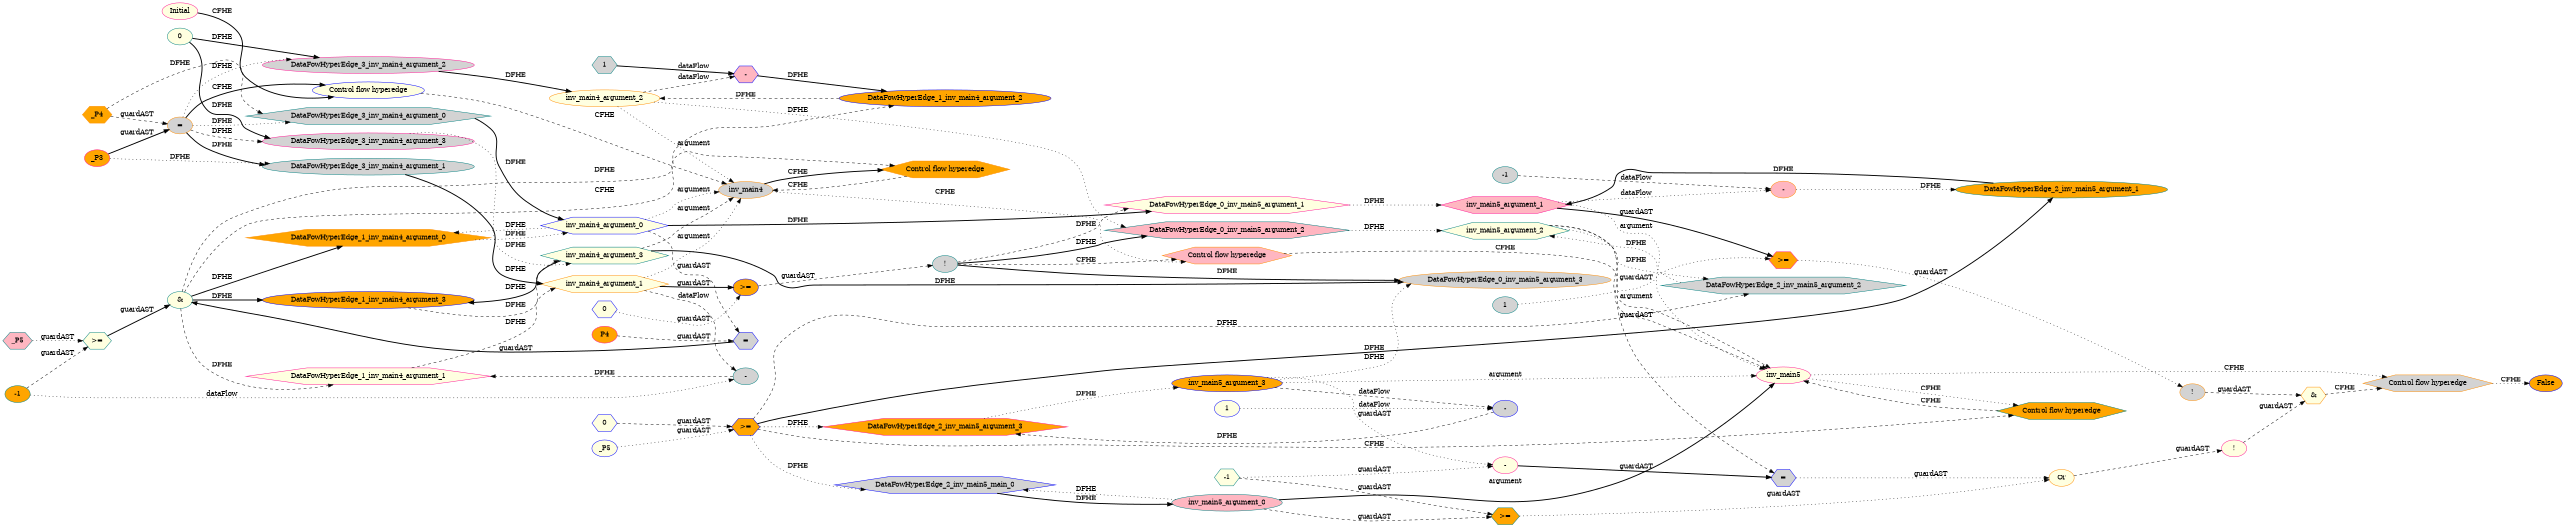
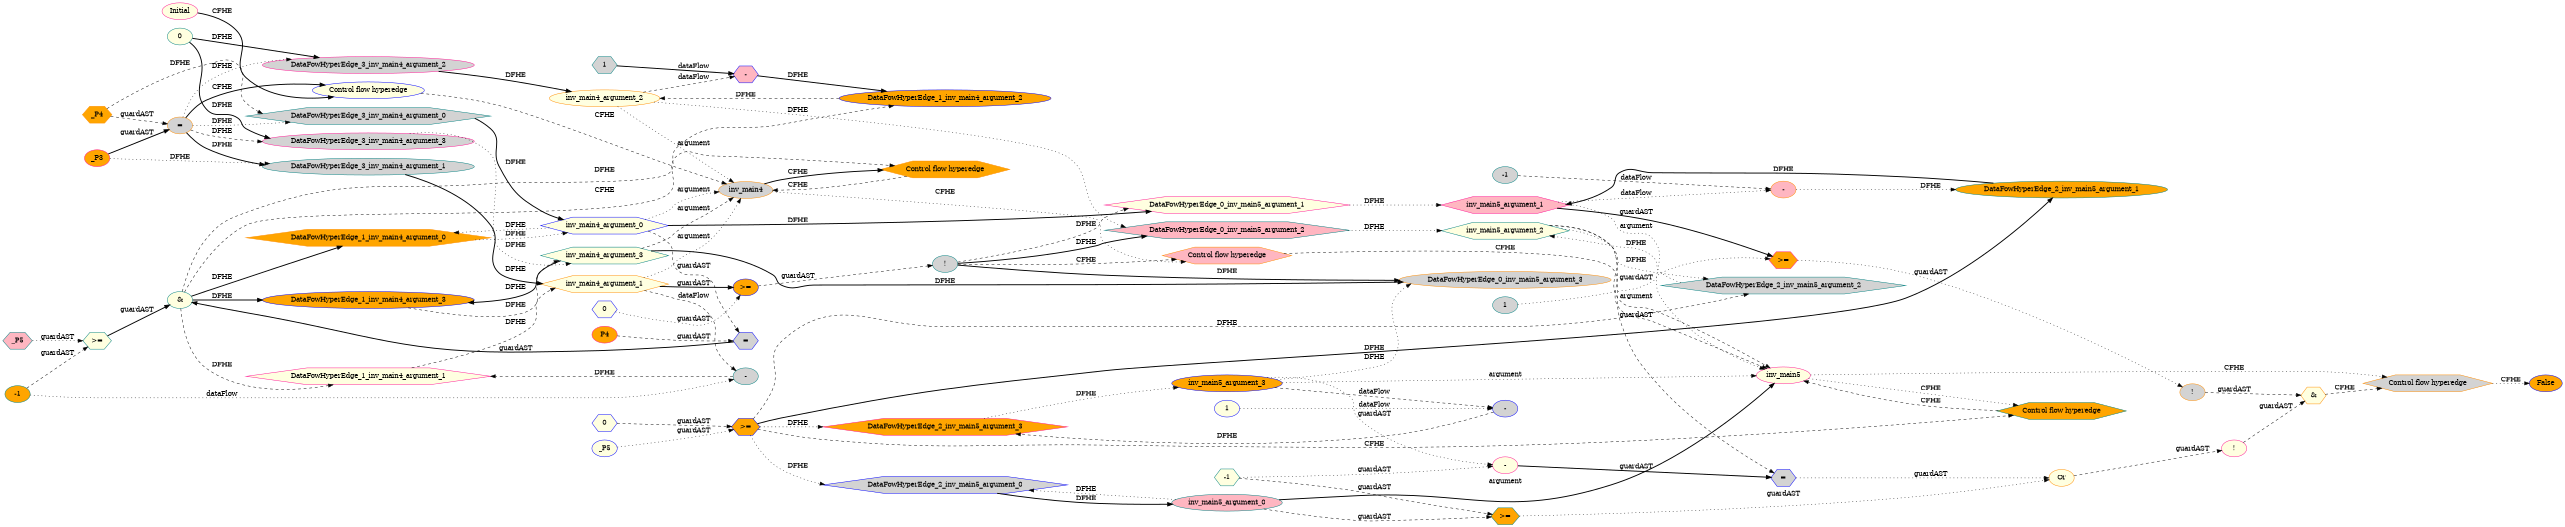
  digraph {
    rankdir=LR
    node [color=teal fillcolor=lightyellow shape=ellipse style=filled]
    edge [style=dotted]
    n1 [GNNNodeID=8 fillcolor=lightgrey label="!" nodeName=xxxinv_main5___inv_main4_0xxxguard_0_node_0]
    n2 [color=darkorange fillcolor=lightpink hyperEdgeNodeID=0 label="Control flow hyperedge" nodeName=ControlFowHyperEdge_0 shape=hexagon]
    n3 [fillcolor=lightpink label=DataFowHyperEdge_0_inv_main5_argument_2 nodeName=DataFowHyperEdge_0_inv_main5_argument_2 shape=hexagon]
    n4 [color=darkorange fillcolor=lightgrey label=DataFowHyperEdge_0_inv_main5_argument_3 nodeName=DataFowHyperEdge_0_inv_main5_argument_3]
    n5 [color=deeppink label=DataFowHyperEdge_0_inv_main5_argument_1 nodeName=DataFowHyperEdge_0_inv_main5_argument_1 shape=hexagon]
    n6 [GNNNodeID=40 color=deeppink label=inv_main5 nodeName=inv_main5]
    n7 [GNNNodeID=43 label=inv_main5_argument_2 nodeName=argument2 shape=hexagon]
    n8 [GNNNodeID=43 color=deeppink fillcolor=lightpink label=inv_main5_argument_1 nodeName=argument1 shape=hexagon]
    n9 [GNNNodeID=9 color=blue fillcolor=orange label=">=" nodeName=xxxinv_main5___inv_main4_0xxxguard_0_node_1]
    n10 [GNNNodeID=10 color=blue label=0 nodeName=xxxinv_main5___inv_main4_0xxxguard_0_node_3 shape=hexagon]
    n11 [GNNNodeID=43 color=darkorange label=inv_main4_argument_1 nodeName=argument1 shape=hexagon]
    n12 [GNNNodeID=11 fillcolor=lightgrey label="-" nodeName=xxxinv_main4___inv_main4_1xxxdataFlow_0_node_0]
    n13 [GNNNodeID=39 color=darkorange fillcolor=lightgrey label=inv_main4 nodeName=inv_main4]
    n14 [color=deeppink label=DataFowHyperEdge_1_inv_main4_argument_1 nodeName=DataFowHyperEdge_1_inv_main4_argument_1 shape=hexagon]
    n15 [color=darkorange fillcolor=orange hyperEdgeNodeID=1 label="Control flow hyperedge" nodeName=ControlFowHyperEdge_1 shape=hexagon]
    n16 [GNNNodeID=12 fillcolor=orange label=-1 nodeName=xxxinv_main4___inv_main4_1xxxdataFlow_0_node_2]
    n17 [GNNNodeID=15 label=">=" nodeName=xxxinv_main4___inv_main4_1xxxguard_0_node_0 shape=hexagon]
    n18 [andName=xxxinv_main4___inv_main4_1xxx_and label="&"]
    n19 [GNNNodeID=13 color=blue fillcolor=lightpink label="-" nodeName=xxxinv_main4___inv_main4_1xxxdataFlow1_node_0 shape=hexagon]
    n20 [color=blue fillcolor=orange label=DataFowHyperEdge_1_inv_main4_argument_2 nodeName=DataFowHyperEdge_1_inv_main4_argument_2]
    n21 [GNNNodeID=43 color=darkorange label=inv_main4_argument_2 nodeName=argument2]
    n22 [GNNNodeID=14 fillcolor=lightgrey label=1 nodeName=xxxinv_main4___inv_main4_1xxxdataFlow1_node_2 shape=hexagon]
    n23 [color=darkorange fillcolor=orange label=DataFowHyperEdge_1_inv_main4_argument_0 nodeName=DataFowHyperEdge_1_inv_main4_argument_0 shape=hexagon]
    n24 [color=blue fillcolor=orange label=DataFowHyperEdge_1_inv_main4_argument_3 nodeName=DataFowHyperEdge_1_inv_main4_argument_3]
    n25 [GNNNodeID=16 fillcolor=lightpink label=_P5 nodeName=xxxinv_main4___inv_main4_1xxxguard_0_node_1 shape=hexagon]
    n26 [GNNNodeID=17 color=blue fillcolor=lightgrey label="=" nodeName=xxxinv_main4___inv_main4_1xxxguard1_node_0 shape=hexagon]
    n27 [GNNNodeID=18 color=deeppink fillcolor=orange label=P4 nodeName=xxxinv_main4___inv_main4_1xxxguard1_node_1]
    n28 [GNNNodeID=43 color=blue label=inv_main4_argument_0 nodeName=argument0 shape=hexagon]
    n29 [GNNNodeID=19 color=darkorange fillcolor=lightpink label="-" nodeName=xxxinv_main5___inv_main5_2xxxdataFlow_0_node_0]
    n30 [fillcolor=orange label=DataFowHyperEdge_2_inv_main5_argument_1 nodeName=DataFowHyperEdge_2_inv_main5_argument_1]
    n31 [GNNNodeID=20 fillcolor=lightgrey label=-1 nodeName=xxxinv_main5___inv_main5_2xxxdataFlow_0_node_2]
    n32 [GNNNodeID=37 color=deeppink fillcolor=orange label=">=" nodeName=xxxFALSE___inv_main5_4xxxguard1_node_1 shape=hexagon]
    n33 [GNNNodeID=36 color=darkorange fillcolor=lightgrey label="!" nodeName=xxxFALSE___inv_main5_4xxxguard1_node_0]
    n34 [fillcolor=orange hyperEdgeNodeID=2 label="Control flow hyperedge" nodeName=ControlFowHyperEdge_2 shape=hexagon]
    n35 [color=darkorange fillcolor=lightgrey hyperEdgeNodeID=4 label="Control flow hyperedge" nodeName=ControlFowHyperEdge_4 shape=hexagon]
    n36 [GNNNodeID=21 color=blue fillcolor=lightgrey label="-" nodeName=xxxinv_main5___inv_main5_2xxxdataFlow1_node_0]
    n37 [color=deeppink fillcolor=orange label=DataFowHyperEdge_2_inv_main5_argument_3 nodeName=DataFowHyperEdge_2_inv_main5_argument_3 shape=hexagon]
    n38 [GNNNodeID=43 color=blue fillcolor=orange label=inv_main5_argument_3 nodeName=argument3]
    n39 [GNNNodeID=22 color=blue label=1 nodeName=xxxinv_main5___inv_main5_2xxxdataFlow1_node_2]
    n40 [GNNNodeID=33 color=deeppink label="-" nodeName=xxxFALSE___inv_main5_4xxxguard_0_node_4]
    n41 [GNNNodeID=32 color=blue fillcolor=lightgrey label="=" nodeName=xxxFALSE___inv_main5_4xxxguard_0_node_2 shape=hexagon]
    n42 [GNNNodeID=23 color=blue fillcolor=orange label=">=" nodeName=xxxinv_main5___inv_main5_2xxxguard_0_node_0 shape=hexagon]
-   n43 [color=blue fillcolor=lightgrey label=DataFowHyperEdge_2_inv_main5_main_0 nodeName=DataFowHyperEdge_2_inv_main5_argument_0 shape=hexagon]
+   n43 [color=blue fillcolor=lightgrey label=DataFowHyperEdge_2_inv_main5_argument_0 nodeName=DataFowHyperEdge_2_inv_main5_argument_0 shape=hexagon]
    n44 [fillcolor=lightgrey label=DataFowHyperEdge_2_inv_main5_argument_2 nodeName=DataFowHyperEdge_2_inv_main5_argument_2 shape=hexagon]
    n45 [GNNNodeID=43 fillcolor=lightpink label=inv_main5_argument_0 nodeName=argument0]
    n46 [GNNNodeID=24 color=blue label=_P5 nodeName=xxxinv_main5___inv_main5_2xxxguard_0_node_1]
    n47 [GNNNodeID=25 color=blue label=0 nodeName=xxxinv_main5___inv_main5_2xxxguard_0_node_2 shape=hexagon]
    n48 [GNNNodeID=26 color=darkorange fillcolor=orange label=_P4 nodeName=xxxinv_main4___Initial_3xxxdataFlow_0_node_0 shape=hexagon]
    n49 [GNNNodeID=29 color=darkorange fillcolor=lightgrey label="=" nodeName=xxxinv_main4___Initial_3xxxguard_0_node_0]
    n50 [fillcolor=lightgrey label=DataFowHyperEdge_3_inv_main4_argument_0 nodeName=DataFowHyperEdge_3_inv_main4_argument_0 shape=hexagon]
    n51 [fillcolor=lightgrey label=DataFowHyperEdge_3_inv_main4_argument_1 nodeName=DataFowHyperEdge_3_inv_main4_argument_1]
    n52 [color=deeppink fillcolor=lightgrey label=DataFowHyperEdge_3_inv_main4_argument_2 nodeName=DataFowHyperEdge_3_inv_main4_argument_2]
    n53 [color=deeppink fillcolor=lightgrey label=DataFowHyperEdge_3_inv_main4_argument_3 nodeName=DataFowHyperEdge_3_inv_main4_argument_3]
    n54 [color=blue hyperEdgeNodeID=3 label="Control flow hyperedge" nodeName=ControlFowHyperEdge_3]
    n55 [GNNNodeID=27 color=deeppink fillcolor=orange label=_P3 nodeName=xxxinv_main4___Initial_3xxxdataFlow1_node_0]
    n56 [GNNNodeID=28 label=0 nodeName=xxxinv_main4___Initial_3xxxdataFlow2_node_0]
    n57 [GNNNodeID=43 label=inv_main4_argument_3 nodeName=argument3 shape=hexagon]
    n58 [GNNNodeID=30 color=deeppink label="!" nodeName=xxxFALSE___inv_main5_4xxxguard_0_node_0]
    n59 [andName=xxxFALSE___inv_main5_4xxx_and color=darkorange label="&" shape=hexagon]
    n60 [GNNNodeID=31 color=darkorange label=Or nodeName=xxxFALSE___inv_main5_4xxxguard_0_node_1]
    n61 [GNNNodeID=34 label=-1 nodeName=xxxFALSE___inv_main5_4xxxguard_0_node_6 shape=hexagon]
    n62 [GNNNodeID=35 fillcolor=orange label=">=" nodeName=xxxFALSE___inv_main5_4xxxguard_0_node_7 shape=hexagon]
    n63 [GNNNodeID=38 fillcolor=lightgrey label=1 nodeName=xxxFALSE___inv_main5_4xxxguard1_node_3]
    n64 [GNNNodeID=41 color=blue fillcolor=orange label=False nodeName=False]
    n65 [GNNNodeID=42 color=deeppink label=Initial nodeName=Initial]
    n1 -> n2 [label=CFHE style=dashed]
    n1 -> n3 [label=DFHE style=bold]
    n1 -> n4 [label=DFHE style=bold]
    n1 -> n5 [label=DFHE style=dashed]
    n2 -> n6 [label=CFHE style=dashed]
    n3 -> n7 [label=DFHE]
    n5 -> n8 [label=DFHE]
    n6 -> n34 [label=CFHE]
    n6 -> n35 [label=CFHE]
    n7 -> n6 [label=argument style=dashed]
    n7 -> n41 [label=guardAST style=dashed]
    n7 -> n44 [label=DFHE]
    n8 -> n6 [label=argument]
    n8 -> n29 [label=dataFlow]
    n8 -> n32 [label=guardAST style=bold]
    n9 -> n1 [label=guardAST style=dashed]
    n10 -> n9 [label=guardAST]
    n11 -> n9 [label=guardAST style=bold]
    n11 -> n12 [label=dataFlow style=dashed]
    n11 -> n13 [label=argument]
    n12 -> n14 [label=DFHE style=dashed]
    n13 -> n2 [label=CFHE]
    n13 -> n15 [label=CFHE style=bold]
    n14 -> n11 [label=DFHE style=dashed]
    n15 -> n13 [label=CFHE style=dashed]
    n16 -> n12 [label=dataFlow]
    n16 -> n17 [label=guardAST style=dashed]
    n17 -> n18 [label=guardAST style=bold]
    n18 -> n14 [label=DFHE style=dashed]
    n18 -> n15 [label=CFHE style=dashed]
    n18 -> n20 [label=DFHE style=dashed]
    n18 -> n23 [label=DFHE style=bold]
    n18 -> n24 [label=DFHE style=bold]
    n19 -> n20 [label=DFHE style=bold]
    n20 -> n21 [label=DFHE style=dashed]
    n21 -> n3 [label=DFHE]
    n21 -> n13 [label=argument]
    n21 -> n19 [label=dataFlow style=dashed]
    n22 -> n19 [label=dataFlow style=bold]
    n23 -> n28 [label=DFHE]
    n24 -> n57 [label=DFHE style=dashed]
    n25 -> n17 [label=guardAST]
    n26 -> n18 [label=guardAST style=bold]
    n27 -> n26 [label=guardAST style=dashed]
    n28 -> n5 [label=DFHE style=bold]
    n28 -> n13 [label=argument]
    n28 -> n23 [label=DFHE]
    n28 -> n26 [label=guardAST style=dashed]
    n29 -> n30 [label=DFHE]
    n30 -> n8 [label=DFHE style=bold]
    n31 -> n29 [label=dataFlow style=dashed]
    n32 -> n33 [label=guardAST]
    n33 -> n59 [label=guardAST style=dashed]
    n34 -> n6 [label=CFHE style=dashed]
    n35 -> n64 [label=CFHE]
    n36 -> n37 [label=DFHE style=dashed]
    n37 -> n38 [label=DFHE]
    n38 -> n4 [label=DFHE]
    n38 -> n6 [label=argument]
    n38 -> n36 [label=dataFlow style=dashed]
    n38 -> n40 [label=guardAST]
    n39 -> n36 [label=dataFlow]
    n40 -> n41 [label=guardAST style=bold]
    n41 -> n60 [label=guardAST]
    n42 -> n30 [label=DFHE style=bold]
    n42 -> n34 [label=CFHE style=dashed]
    n42 -> n37 [label=DFHE]
    n42 -> n43 [label=DFHE]
    n42 -> n44 [label=DFHE style=dashed]
    n43 -> n45 [label=DFHE style=bold]
    n44 -> n7 [label=DFHE]
    n45 -> n6 [label=argument style=bold]
    n45 -> n43 [label=DFHE]
    n45 -> n62 [label=guardAST style=dashed]
    n46 -> n42 [label=guardAST]
    n47 -> n42 [label=guardAST style=dashed]
    n48 -> n49 [label=guardAST style=dashed]
    n48 -> n50 [label=DFHE style=dashed]
    n49 -> n50 [label=DFHE]
    n49 -> n51 [label=DFHE style=bold]
    n49 -> n52 [label=DFHE]
    n49 -> n53 [label=DFHE style=dashed]
    n49 -> n54 [label=CFHE style=bold]
    n50 -> n28 [label=DFHE style=bold]
    n51 -> n11 [label=DFHE style=bold]
    n52 -> n21 [label=DFHE style=bold]
    n53 -> n57 [label=DFHE]
    n54 -> n13 [label=CFHE style=dashed]
    n55 -> n49 [label=guardAST style=bold]
    n55 -> n51 [label=DFHE]
    n56 -> n52 [label=DFHE style=bold]
    n56 -> n53 [label=DFHE style=bold]
    n57 -> n4 [label=DFHE style=bold]
    n57 -> n13 [label=argument style=dashed]
    n57 -> n24 [label=DFHE style=bold]
    n58 -> n59 [label=guardAST style=dashed]
    n59 -> n35 [label=CFHE style=dashed]
    n60 -> n58 [label=guardAST style=dashed]
    n61 -> n40 [label=guardAST]
    n61 -> n62 [label=guardAST style=dashed]
    n62 -> n60 [label=guardAST]
    n63 -> n32 [label=guardAST]
    n65 -> n54 [label=CFHE style=bold]
  }
